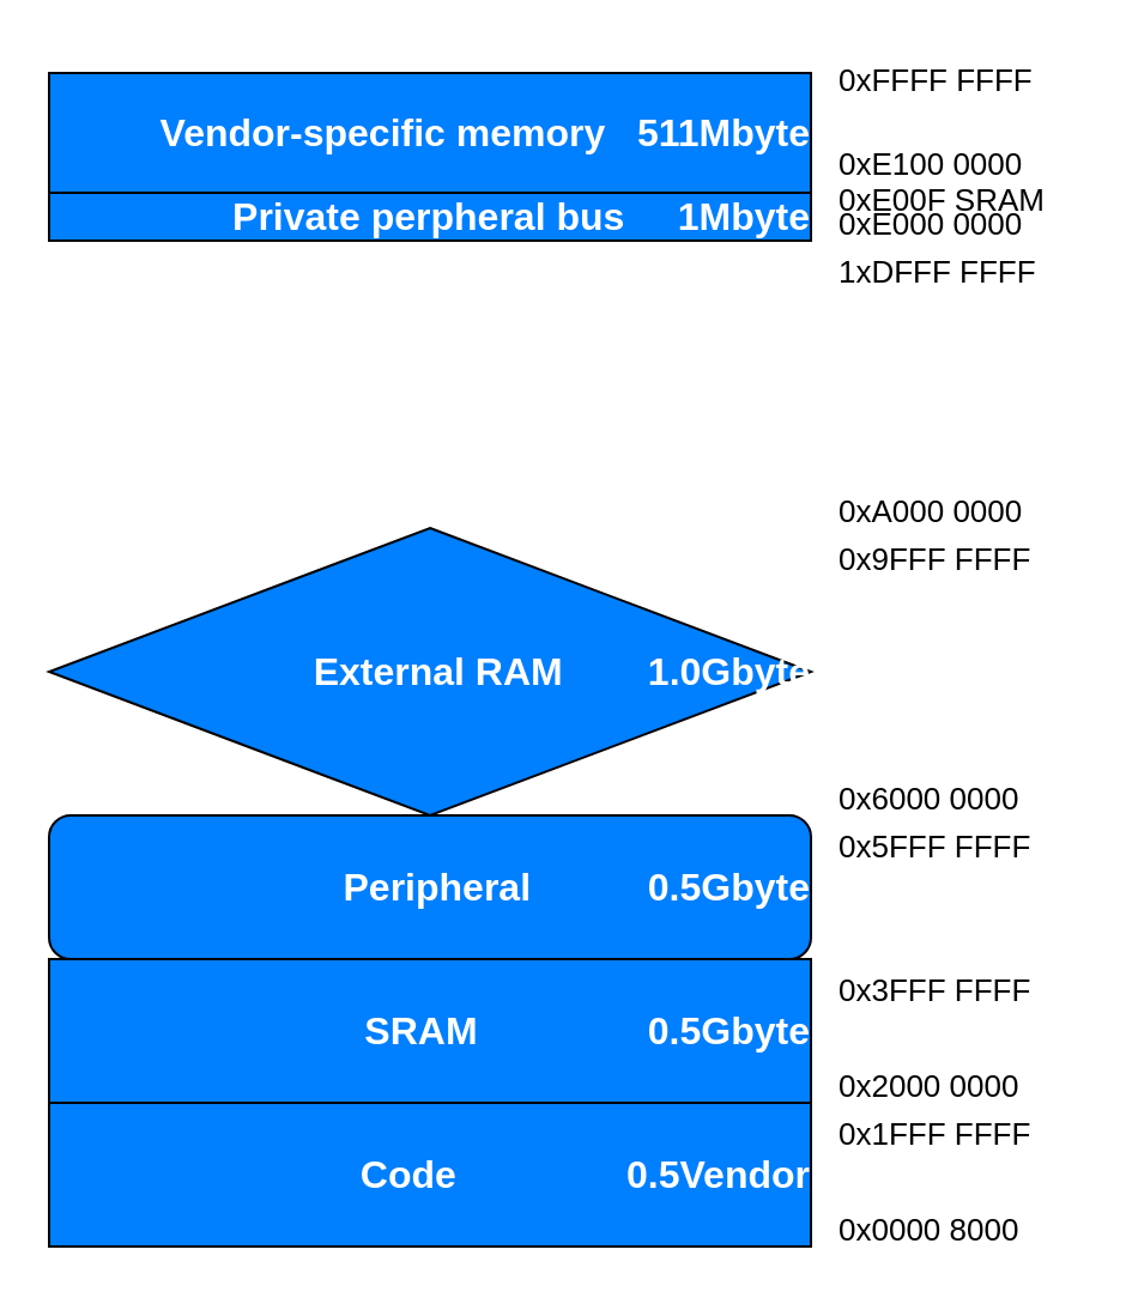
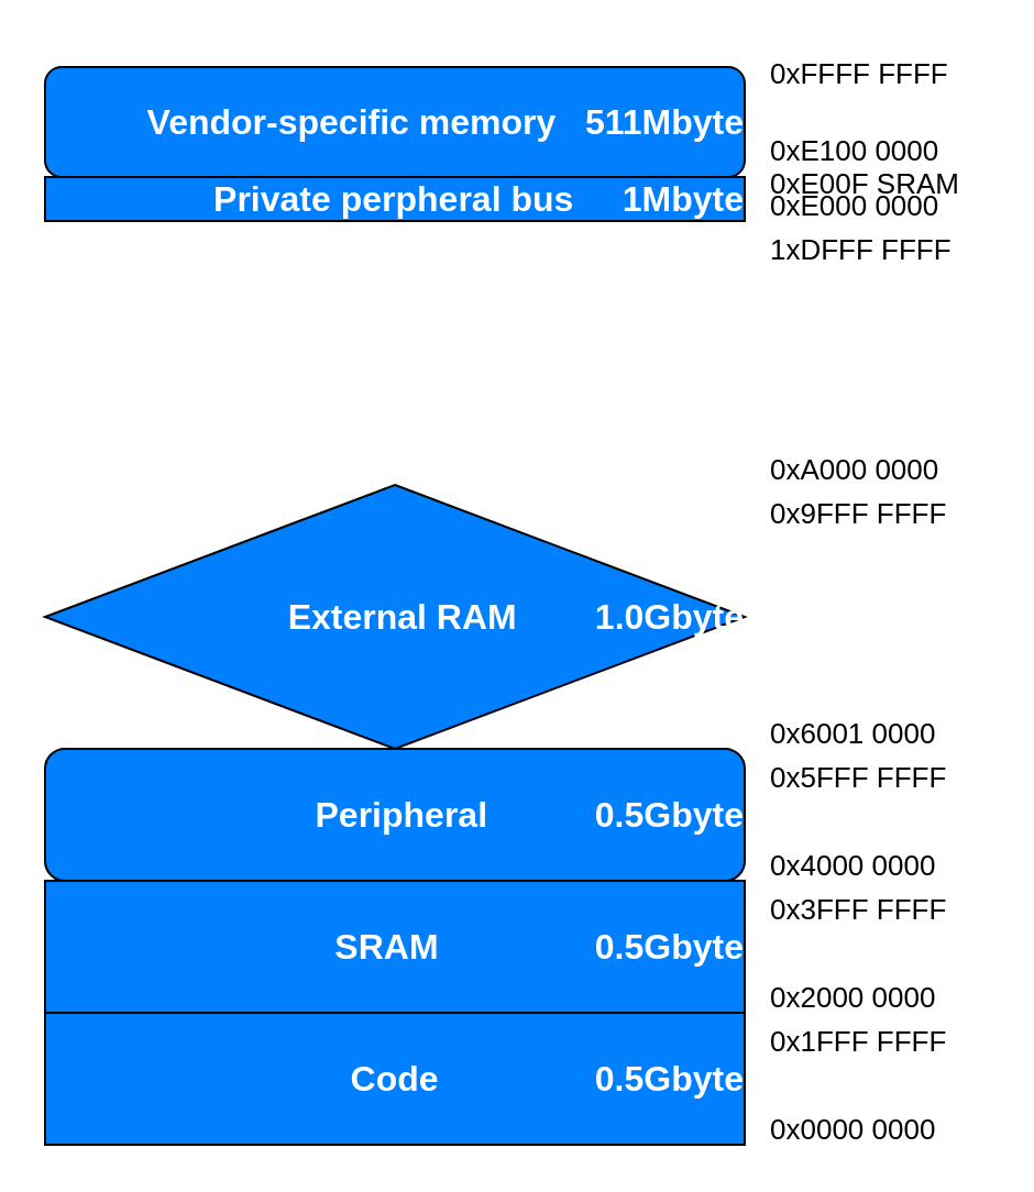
  <mxCell id="0" />
  <mxCell id="1" parent="0" />
- <mxCell id="2" value="Code                0.5Vendor" style="align=right;verticalAlign=middle;fontStyle=1;strokeWidth=1;fillColor=#007FFF;spacing=0;whiteSpace=wrap;strokeColor=#000000;fontColor=#FFFFFF;fontSize=16;" vertex="1" parent="1"><mxGeometry x="20" y="460" width="318" height="60" as="geometry" /></mxCell>
+ <mxCell id="2" value="Code                0.5Gbyte" style="align=right;verticalAlign=middle;fontStyle=1;strokeWidth=1;fillColor=#007FFF;spacing=0;whiteSpace=wrap;strokeColor=#000000;fontColor=#FFFFFF;fontSize=16;" vertex="1" parent="1"><mxGeometry x="20" y="460" width="318" height="60" as="geometry" /></mxCell>
  <mxCell id="3" value="SRAM                0.5Gbyte" style="align=right;verticalAlign=middle;fontStyle=1;strokeWidth=1;fillColor=#007FFF;spacing=0;whiteSpace=wrap;strokeColor=#000000;fontColor=#FFFFFF;fontSize=16;" vertex="1" parent="1"><mxGeometry x="20" y="400" width="318" height="60" as="geometry" /></mxCell>
  <mxCell id="4" value="Peripheral           0.5Gbyte" style="align=right;verticalAlign=middle;fontStyle=1;strokeWidth=1;fillColor=#007FFF;spacing=0;whiteSpace=wrap;strokeColor=#000000;fontColor=#FFFFFF;fontSize=16;rounded=1;" vertex="1" parent="1"><mxGeometry x="20" y="340" width="318" height="60" as="geometry" /></mxCell>
  <mxCell id="5" value="External RAM        1.0Gbyte" style="rhombus;align=right;verticalAlign=middle;fontStyle=1;strokeWidth=1;fillColor=#007FFF;spacing=0;whiteSpace=wrap;strokeColor=#000000;fontColor=#FFFFFF;fontSize=16;" vertex="1" parent="1"><mxGeometry x="20" y="220" width="318" height="120" as="geometry" /></mxCell>
  <mxCell id="6" value="Private perpheral bus     1Mbyte" style="align=right;verticalAlign=middle;fontStyle=1;strokeWidth=1;fillColor=#007FFF;spacing=0;whiteSpace=wrap;strokeColor=#000000;fontColor=#FFFFFF;fontSize=16;" vertex="1" parent="1"><mxGeometry x="20" y="80" width="318" height="20" as="geometry" /></mxCell>
- <mxCell id="7" value="Vendor-specific memory   511Mbyte" style="align=right;verticalAlign=middle;fontStyle=1;strokeWidth=1;fillColor=#007FFF;spacing=0;whiteSpace=wrap;strokeColor=#000000;fontColor=#FFFFFF;fontSize=16;" vertex="1" parent="1"><mxGeometry x="20" y="30" width="318" height="50" as="geometry" /></mxCell>
- <mxCell id="8" value="&lt;font color=&quot;#000000&quot; style=&quot;font-size: 13px&quot;&gt;0x0000 8000&lt;/font&gt;" style="text;html=1;resizable=0;points=[];autosize=1;align=left;verticalAlign=top;spacingTop=-4;fontSize=16;fontColor=#FFFFFF;" vertex="1" parent="1"><mxGeometry x="348" y="500" width="90" height="20" as="geometry" /></mxCell>
+ <mxCell id="7" value="Vendor-specific memory   511Mbyte" style="align=right;verticalAlign=middle;fontStyle=1;strokeWidth=1;fillColor=#007FFF;spacing=0;whiteSpace=wrap;strokeColor=#000000;fontColor=#FFFFFF;fontSize=16;rounded=1;" vertex="1" parent="1"><mxGeometry x="20" y="30" width="318" height="50" as="geometry" /></mxCell>
+ <mxCell id="8" value="&lt;font color=&quot;#000000&quot; style=&quot;font-size: 13px&quot;&gt;0x0000 0000&lt;/font&gt;" style="text;html=1;resizable=0;points=[];autosize=1;align=left;verticalAlign=top;spacingTop=-4;fontSize=16;fontColor=#FFFFFF;" vertex="1" parent="1"><mxGeometry x="348" y="500" width="90" height="20" as="geometry" /></mxCell>
  <mxCell id="9" value="&lt;font color=&quot;#000000&quot; style=&quot;font-size: 13px&quot;&gt;0x1FFF FFFF&lt;/font&gt;" style="text;html=1;resizable=0;points=[];autosize=1;align=left;verticalAlign=top;spacingTop=-4;fontSize=16;fontColor=#FFFFFF;" vertex="1" parent="1"><mxGeometry x="348" y="460" width="100" height="20" as="geometry" /></mxCell>
  <mxCell id="10" value="&lt;font color=&quot;#000000&quot; style=&quot;font-size: 13px&quot;&gt;0x2000 0000&lt;/font&gt;" style="text;html=1;resizable=0;points=[];autosize=1;align=left;verticalAlign=top;spacingTop=-4;fontSize=16;fontColor=#FFFFFF;" vertex="1" parent="1"><mxGeometry x="348" y="440" width="90" height="20" as="geometry" /></mxCell>
  <mxCell id="11" value="&lt;font color=&quot;#000000&quot; style=&quot;font-size: 13px&quot;&gt;0x3FFF FFFF&lt;/font&gt;" style="text;html=1;resizable=0;points=[];autosize=1;align=left;verticalAlign=top;spacingTop=-4;fontSize=16;fontColor=#FFFFFF;" vertex="1" parent="1"><mxGeometry x="348" y="400" width="100" height="20" as="geometry" /></mxCell>
  <mxCell id="12" value="&lt;font color=&quot;#000000&quot; style=&quot;font-size: 13px&quot;&gt;0x5FFF FFFF&lt;/font&gt;" style="text;html=1;resizable=0;points=[];autosize=1;align=left;verticalAlign=top;spacingTop=-4;fontSize=16;fontColor=#FFFFFF;" vertex="1" parent="1"><mxGeometry x="348" y="340" width="100" height="20" as="geometry" /></mxCell>
- <mxCell id="14" value="&lt;font color=&quot;#000000&quot; style=&quot;font-size: 13px&quot;&gt;0x6000 0000&lt;/font&gt;" style="text;html=1;resizable=0;points=[];autosize=1;align=left;verticalAlign=top;spacingTop=-4;fontSize=16;fontColor=#FFFFFF;" vertex="1" parent="1"><mxGeometry x="348" y="320" width="90" height="20" as="geometry" /></mxCell>
+ <mxCell id="13" value="&lt;font color=&quot;#000000&quot; style=&quot;font-size: 13px&quot;&gt;0x4000 0000&lt;/font&gt;" style="text;html=1;resizable=0;points=[];autosize=1;align=left;verticalAlign=top;spacingTop=-4;fontSize=16;fontColor=#FFFFFF;" vertex="1" parent="1"><mxGeometry x="348" y="380" width="90" height="20" as="geometry" /></mxCell>
+ <mxCell id="14" value="&lt;font color=&quot;#000000&quot; style=&quot;font-size: 13px&quot;&gt;0x6001 0000&lt;/font&gt;" style="text;html=1;resizable=0;points=[];autosize=1;align=left;verticalAlign=top;spacingTop=-4;fontSize=16;fontColor=#FFFFFF;" vertex="1" parent="1"><mxGeometry x="348" y="320" width="90" height="20" as="geometry" /></mxCell>
  <mxCell id="15" value="&lt;font color=&quot;#000000&quot; style=&quot;font-size: 13px&quot;&gt;0x9FFF FFFF&lt;/font&gt;" style="text;html=1;resizable=0;points=[];autosize=1;align=left;verticalAlign=top;spacingTop=-4;fontSize=16;fontColor=#FFFFFF;" vertex="1" parent="1"><mxGeometry x="348" y="220" width="100" height="20" as="geometry" /></mxCell>
  <mxCell id="16" value="&lt;font color=&quot;#000000&quot; style=&quot;font-size: 13px&quot;&gt;0xA000 0000&lt;/font&gt;" style="text;html=1;resizable=0;points=[];autosize=1;align=left;verticalAlign=top;spacingTop=-4;fontSize=16;fontColor=#FFFFFF;" vertex="1" parent="1"><mxGeometry x="348" y="200" width="90" height="20" as="geometry" /></mxCell>
  <mxCell id="17" value="&lt;font color=&quot;#000000&quot; style=&quot;font-size: 13px&quot;&gt;1xDFFF FFFF&lt;/font&gt;" style="text;html=1;resizable=0;points=[];autosize=1;align=left;verticalAlign=top;spacingTop=-4;fontSize=16;fontColor=#FFFFFF;" vertex="1" parent="1"><mxGeometry x="348" y="100" width="100" height="20" as="geometry" /></mxCell>
  <mxCell id="18" value="&lt;font color=&quot;#000000&quot; style=&quot;font-size: 13px&quot;&gt;0xE000 0000&lt;/font&gt;" style="text;html=1;resizable=0;points=[];autosize=1;align=left;verticalAlign=top;spacingTop=-4;fontSize=16;fontColor=#FFFFFF;" vertex="1" parent="1"><mxGeometry x="348" y="80" width="90" height="20" as="geometry" /></mxCell>
  <mxCell id="19" value="&lt;font color=&quot;#000000&quot; style=&quot;font-size: 13px&quot;&gt;0xE00F SRAM&lt;/font&gt;" style="text;html=1;resizable=0;points=[];autosize=1;align=left;verticalAlign=top;spacingTop=-4;fontSize=16;fontColor=#FFFFFF;" vertex="1" parent="1"><mxGeometry x="348" y="70" width="100" height="20" as="geometry" /></mxCell>
  <mxCell id="20" value="&lt;font color=&quot;#000000&quot; style=&quot;font-size: 13px&quot;&gt;0xE100 0000&lt;/font&gt;" style="text;html=1;resizable=0;points=[];autosize=1;align=left;verticalAlign=top;spacingTop=-4;fontSize=16;fontColor=#FFFFFF;" vertex="1" parent="1"><mxGeometry x="348" y="55" width="90" height="20" as="geometry" /></mxCell>
  <mxCell id="21" value="&lt;font color=&quot;#000000&quot; style=&quot;font-size: 13px&quot;&gt;0xFFFF FFFF&lt;/font&gt;" style="text;html=1;resizable=0;points=[];autosize=1;align=left;verticalAlign=top;spacingTop=-4;fontSize=16;fontColor=#FFFFFF;" vertex="1" parent="1"><mxGeometry x="348" y="20" width="100" height="20" as="geometry" /></mxCell>
